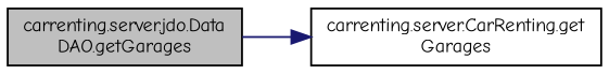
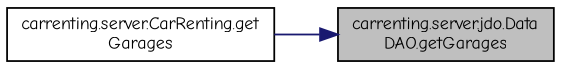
  digraph {
    rankdir=RL
    fontname="Comic Neue"
    node [color=black fontname="Comic Neue" fontsize=10 shape=record style=filled]
    n1 [fillcolor=grey75 fontcolor=black height=0.2 label="carrenting.server.jdo.Data\lDAO.getGarages" width=0.4]
    n2 [fillcolor=white height=0.2 label="carrenting.server.CarRenting.get\lGarages" width=0.4]
-   n2 -> n1 [color=midnightblue dir=back fontname="Comic Neue" fontsize=10 labelfontname=Helvetica labelfontsize=10 style=solid]
+   n1 -> n2 [color=midnightblue dir=back fontname="Comic Neue" fontsize=10 labelfontname=Helvetica labelfontsize=10 style=solid]
  }
